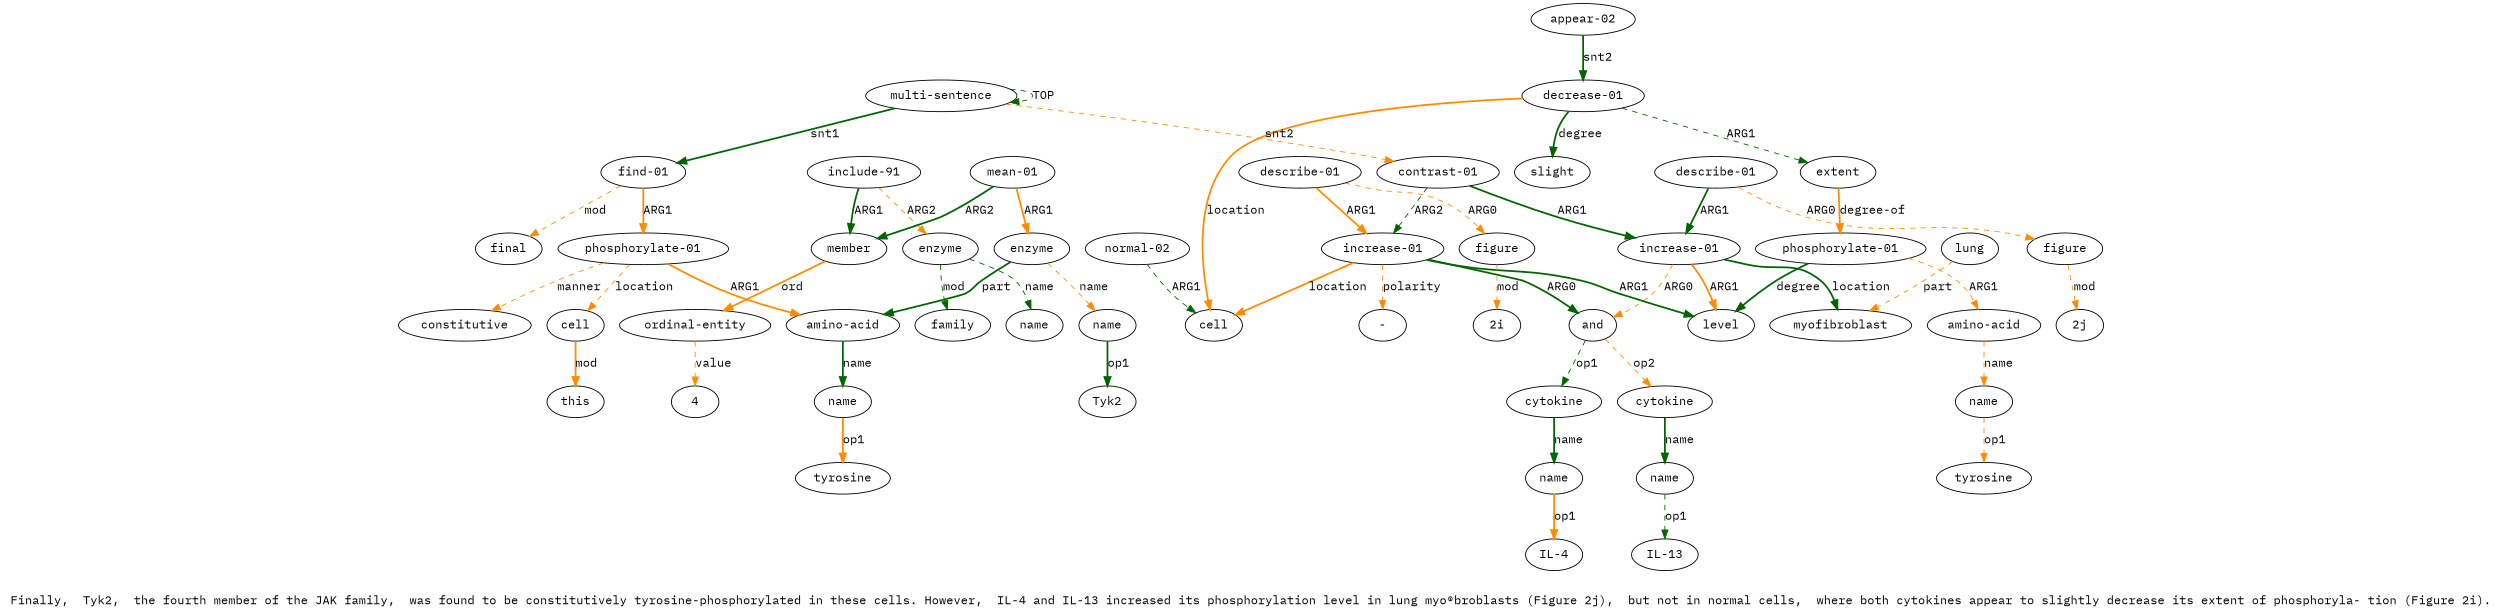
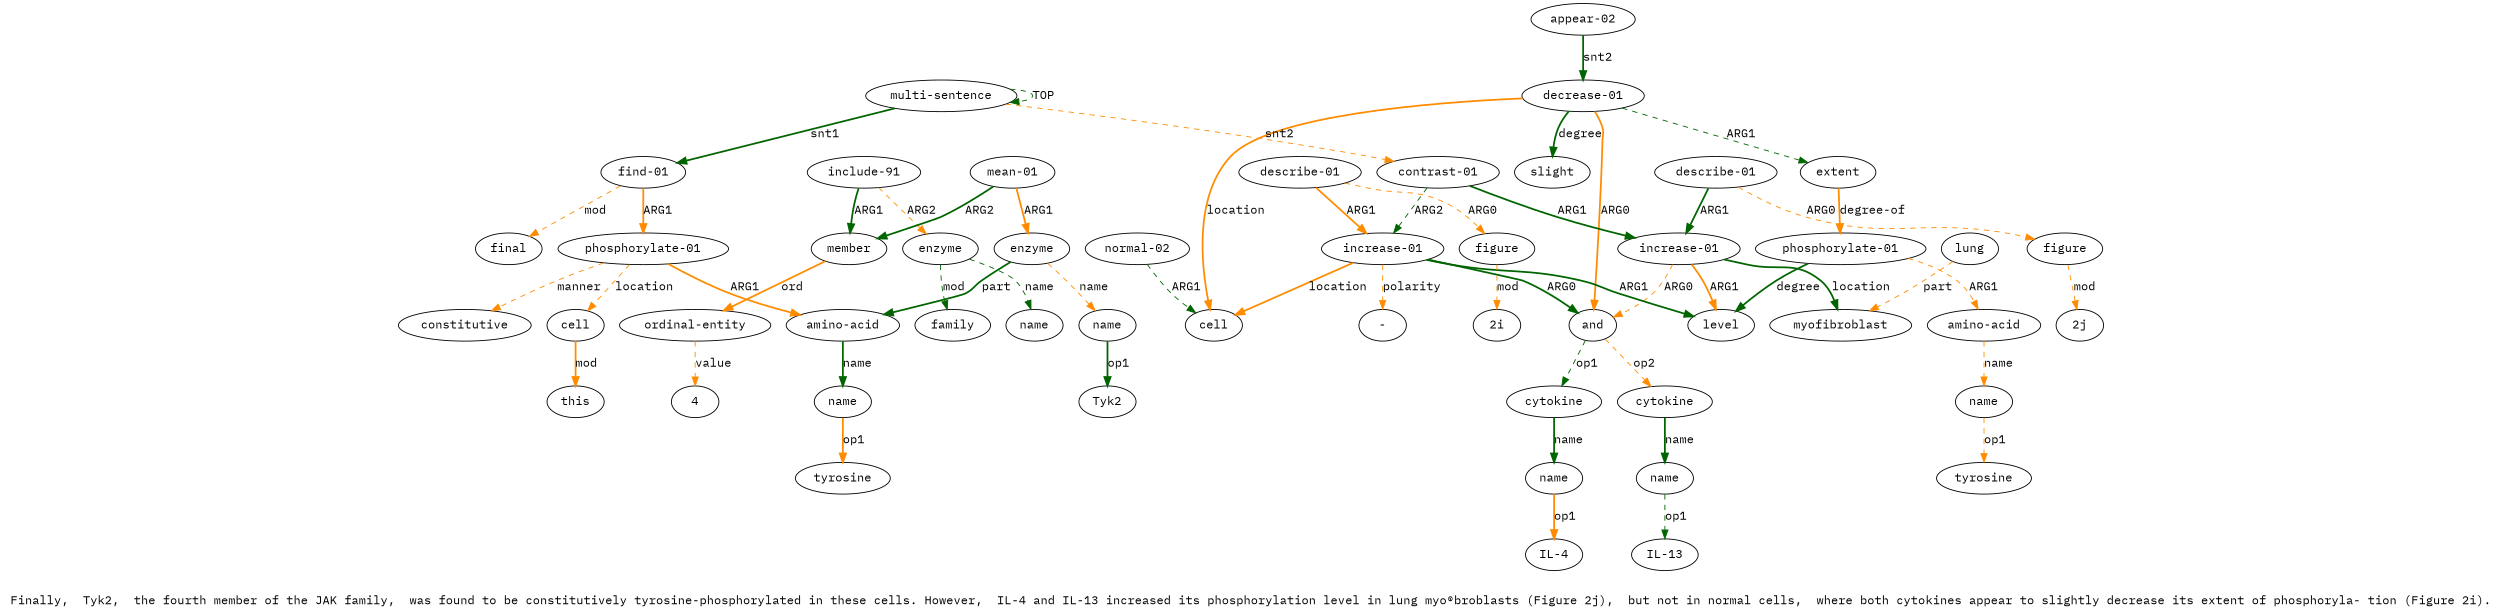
  digraph {
    fontname="IBM Plex Mono"
    label="Finally,  Tyk2,  the fourth member of the JAK family,  was found to be constitutively tyrosine-phosphorylated in these cells. However,  IL-4 and IL-13 increased its phosphorylation level in lung myo®broblasts (Figure 2j),  but not in normal cells,  where both cytokines appear to slightly decrease its extent of phosphoryla- tion (Figure 2i)."
    node [color=black fontname="IBM Plex Mono" gold_ind=-1 gold_label=name test_ind=-1 test_label=name]
    edge [color=darkorange fontname="IBM Plex Mono" gold_label=ARG1 style=bold test_label=ARG1]
    n1 [gold_ind=20 gold_label=and label=and test_ind=20 test_label=and]
    n2 [gold_ind=21 gold_label=cytokine label=cytokine test_ind=21 test_label=cytokine]
    n3 [gold_ind=23 gold_label=cytokine label=cytokine test_ind=23 test_label=cytokine]
    n4 [gold_ind=22 label=name test_ind=22]
    n5 [gold_ind=24 label=name test_ind=24]
    n6 [gold_label="IL-4" label="IL-4" test_label="IL-4"]
    n7 [gold_label="IL-13" label="IL-13" test_label="IL-13"]
    n8 [gold_ind=25 gold_label=level label=level test_ind=25 test_label=level]
    n9 [gold_ind=26 gold_label="phosphorylate-01" label="phosphorylate-01" test_ind=26 test_label="phosphorylate-01"]
    n10 [gold_ind=27 gold_label="amino-acid" label="amino-acid" test_ind=27 test_label="amino-acid"]
    n11 [gold_ind=28 label=name test_ind=28]
    n12 [gold_label=tyrosine label=tyrosine test_label=tyrosine]
    n13 [gold_ind=29 gold_label=myofibroblast label=myofibroblast test_ind=29 test_label=myofibroblast]
    n14 [gold_ind=31 gold_label="describe-01" label="describe-01" test_ind=31 test_label="describe-01"]
    n15 [gold_ind=32 gold_label=figure label=figure test_ind=32 test_label=figure]
    n16 [gold_ind=19 gold_label="increase-01" label="increase-01" test_ind=19 test_label="increase-01"]
    n17 [gold_label="2j" label="2j" test_label="2j"]
    n18 [gold_label=Tyk2 label=Tyk2 test_label=Tyk2]
    n19 [gold_ind=30 gold_label=lung label=lung test_ind=30 test_label=lung]
    n20 [gold_ind=37 gold_label=extent label=extent test_ind=37 test_label=extent]
    n21 [gold_ind=36 gold_label="decrease-01" label="decrease-01" test_ind=36 test_label="decrease-01"]
    n22 [gold_ind=34 gold_label=cell label=cell test_ind=34 test_label=cell]
    n23 [gold_ind=39 gold_label=slight label=slight test_ind=39 test_label=slight]
    n24 [gold_ind=33 gold_label="increase-01" label="increase-01" test_ind=33 test_label="increase-01"]
    n25 [gold_label="-" label="-" test_label="-"]
    n26 [gold_ind=35 gold_label="normal-02" label="normal-02" test_ind=35 test_label="normal-02"]
    n27 [gold_label=tyrosine label=tyrosine test_label=tyrosine]
    n28 [gold_label=4 label=4 test_label=4]
    n29 [gold_ind=15 gold_label=cell label=cell test_ind=15 test_label=cell]
    n30 [gold_ind=16 gold_label=this label=this test_ind=16 test_label=this]
    n31 [gold_ind=14 gold_label=constitutive label=constitutive test_ind=14 test_label=constitutive]
    n32 [gold_ind=17 gold_label=final label=final test_ind=17 test_label=final]
    n33 [gold_ind=11 gold_label=enzyme label=enzyme test_ind=11 test_label=enzyme]
    n34 [gold_ind=13 gold_label=family label=family test_ind=13 test_label=family]
    n35 [gold_ind=12 label=name test_ind=12]
    n36 [gold_ind=10 gold_label="include-91" label="include-91" test_ind=10 test_label="include-91"]
    n37 [gold_ind=8 gold_label=member label=member test_ind=8 test_label=member]
    n38 [gold_ind=9 gold_label="ordinal-entity" label="ordinal-entity" test_ind=9 test_label="ordinal-entity"]
    n39 [gold_ind=38 gold_label="appear-02" label="appear-02" test_ind=38 test_label="appear-02"]
    n40 [gold_ind=18 gold_label="contrast-01" label="contrast-01" test_ind=18 test_label="contrast-01"]
    n41 [gold_ind=1 gold_label="find-01" label="find-01" test_ind=1 test_label="find-01"]
    n42 [gold_ind=2 gold_label="phosphorylate-01" label="phosphorylate-01" test_ind=2 test_label="phosphorylate-01"]
    n43 [gold_ind=3 gold_label="amino-acid" label="amino-acid" test_ind=3 test_label="amino-acid"]
    n44 [gold_ind=4 label=name test_ind=4]
    n45 [gold_ind=0 gold_label="multi-sentence" label="multi-sentence" test_ind=0 test_label="multi-sentence"]
    n46 [gold_ind=5 gold_label=enzyme label=enzyme test_ind=5 test_label=enzyme]
    n47 [gold_ind=6 label=name test_ind=6]
    n48 [gold_ind=7 gold_label="mean-01" label="mean-01" test_ind=7 test_label="mean-01"]
    n49 [gold_label="2i" label="2i" test_label="2i"]
    n50 [gold_ind=40 gold_label="describe-01" label="describe-01" test_ind=40 test_label="describe-01"]
    n51 [gold_ind=41 gold_label=figure label=figure test_ind=41 test_label=figure]
    n1 -> n2 [color=darkgreen gold_label=op1 label=op1 style=dashed test_label=op1]
    n1 -> n3 [gold_label=op2 label=op2 style=dashed test_label=op2]
    n2 -> n4 [color=darkgreen gold_label=name label=name test_label=name]
    n3 -> n5 [color=darkgreen gold_label=name label=name test_label=name]
    n4 -> n6 [gold_label=op1 label=op1 test_label=op1]
    n5 -> n7 [color=darkgreen gold_label=op1 label=op1 style=dashed test_label=op1]
    n9 -> n8 [color=darkgreen gold_label=degree label=degree test_label=degree]
    n9 -> n10 [label=ARG1 style=dashed]
    n10 -> n11 [gold_label=name label=name style=dashed test_label=name]
    n11 -> n12 [gold_label=op1 label=op1 style=dashed test_label=op1]
    n14 -> n15 [gold_label=ARG0 label=ARG0 style=dashed test_label=ARG0]
    n14 -> n16 [color=darkgreen label=ARG1]
    n15 -> n17 [gold_label=mod label=mod style=dashed test_label=mod]
    n16 -> n1 [gold_label=ARG0 label=ARG0 style=dashed test_label=ARG0]
    n16 -> n8 [label=ARG1]
    n16 -> n13 [color=darkgreen gold_label=location label=location test_label=location]
    n19 -> n13 [gold_label=part label=part style=dashed test_label=part]
    n20 -> n9 [gold_label="degree-of" label="degree-of" test_label="degree-of"]
+   n21 -> n1 [gold_label=ARG0 label=ARG0 test_label=ARG0]
    n21 -> n20 [color=darkgreen label=ARG1 style=dashed]
    n21 -> n22 [gold_label=location label=location test_label=location]
    n21 -> n23 [color=darkgreen gold_label=degree label=degree test_label=degree]
    n24 -> n1 [color=darkgreen gold_label=ARG0 label=ARG0 test_label=ARG0]
    n24 -> n8 [color=darkgreen label=ARG1]
    n24 -> n22 [gold_label=location label=location test_label=location]
    n24 -> n25 [gold_label=polarity label=polarity style=dashed test_label=polarity]
    n26 -> n22 [color=darkgreen label=ARG1 style=dashed]
    n29 -> n30 [gold_label=mod label=mod test_label=mod]
    n33 -> n34 [color=darkgreen gold_label=mod label=mod style=dashed test_label=mod]
    n33 -> n35 [color=darkgreen gold_label=name label=name style=dashed test_label=name]
    n36 -> n33 [gold_label=ARG2 label=ARG2 style=dashed test_label=ARG2]
    n36 -> n37 [color=darkgreen label=ARG1]
    n37 -> n38 [gold_label=ord label=ord test_label=ord]
    n38 -> n28 [gold_label=value label=value style=dashed test_label=value]
    n39 -> n21 [color=darkgreen label=snt2]
    n40 -> n16 [color=darkgreen label=ARG1]
    n40 -> n24 [color=darkgreen gold_label=ARG2 label=ARG2 style=dashed test_label=ARG2]
    n41 -> n32 [gold_label=mod label=mod style=dashed test_label=mod]
    n41 -> n42 [label=ARG1]
    n42 -> n29 [gold_label=location label=location style=dashed test_label=location]
    n42 -> n31 [gold_label=manner label=manner style=dashed test_label=manner]
    n42 -> n43 [label=ARG1]
    n43 -> n44 [color=darkgreen gold_label=name label=name test_label=name]
    n44 -> n27 [gold_label=op1 label=op1 test_label=op1]
    n45 -> n40 [gold_label=snt2 label=snt2 style=dashed test_label=snt2]
    n45 -> n41 [color=darkgreen gold_label=snt1 label=snt1 test_label=snt1]
    n45 -> n45 [color=darkgreen gold_label=TOP label=TOP style=dashed test_label=TOP]
    n46 -> n43 [color=darkgreen gold_label=part label=part test_label=part]
    n46 -> n47 [gold_label=name label=name style=dashed test_label=name]
    n47 -> n18 [color=darkgreen gold_label=op1 label=op1 test_label=op1]
    n48 -> n37 [color=darkgreen gold_label=ARG2 label=ARG2 test_label=ARG2]
    n48 -> n46 [label=ARG1]
    n50 -> n24 [label=ARG1]
    n50 -> n51 [gold_label=ARG0 label=ARG0 style=dashed test_label=ARG0]
    n51 -> n49 [gold_label=mod label=mod style=dashed test_label=mod]
  }
